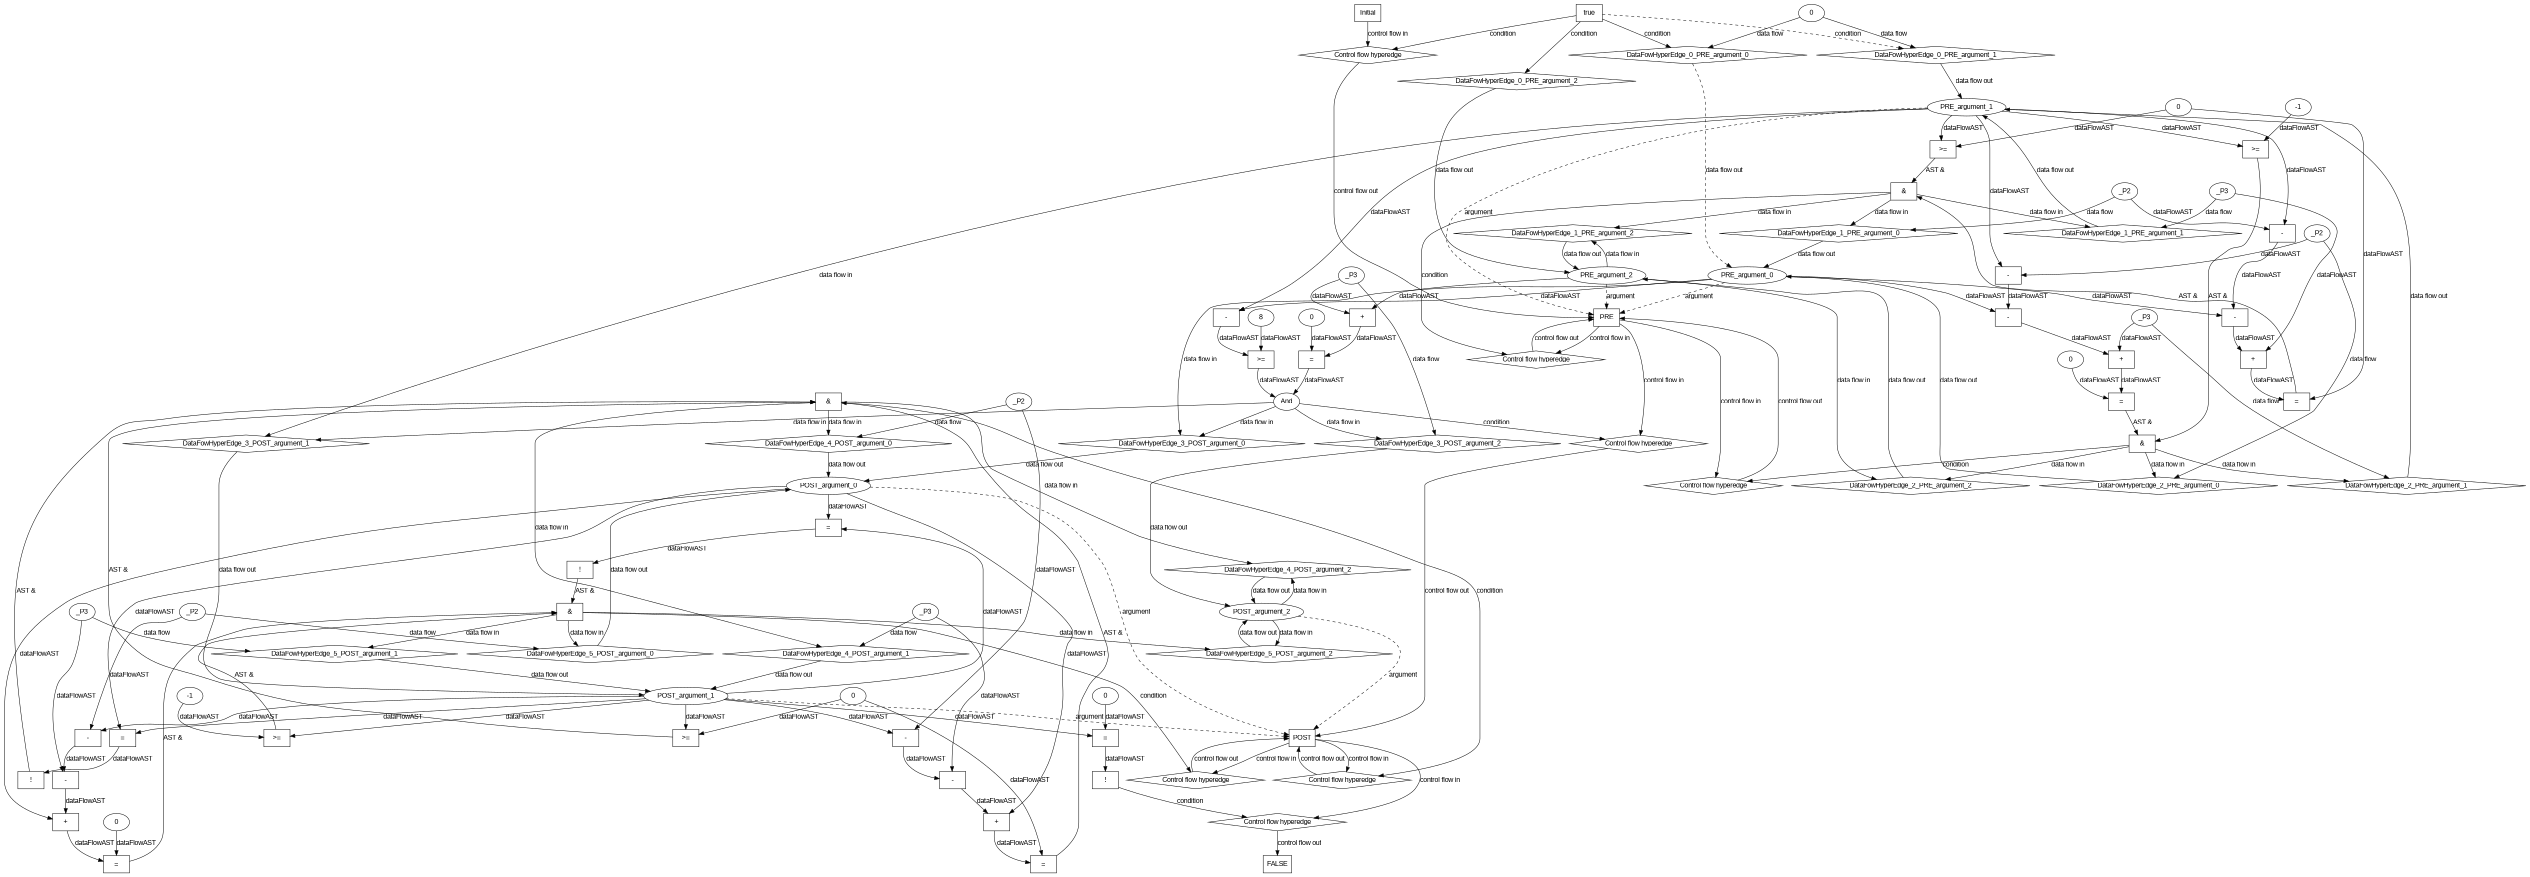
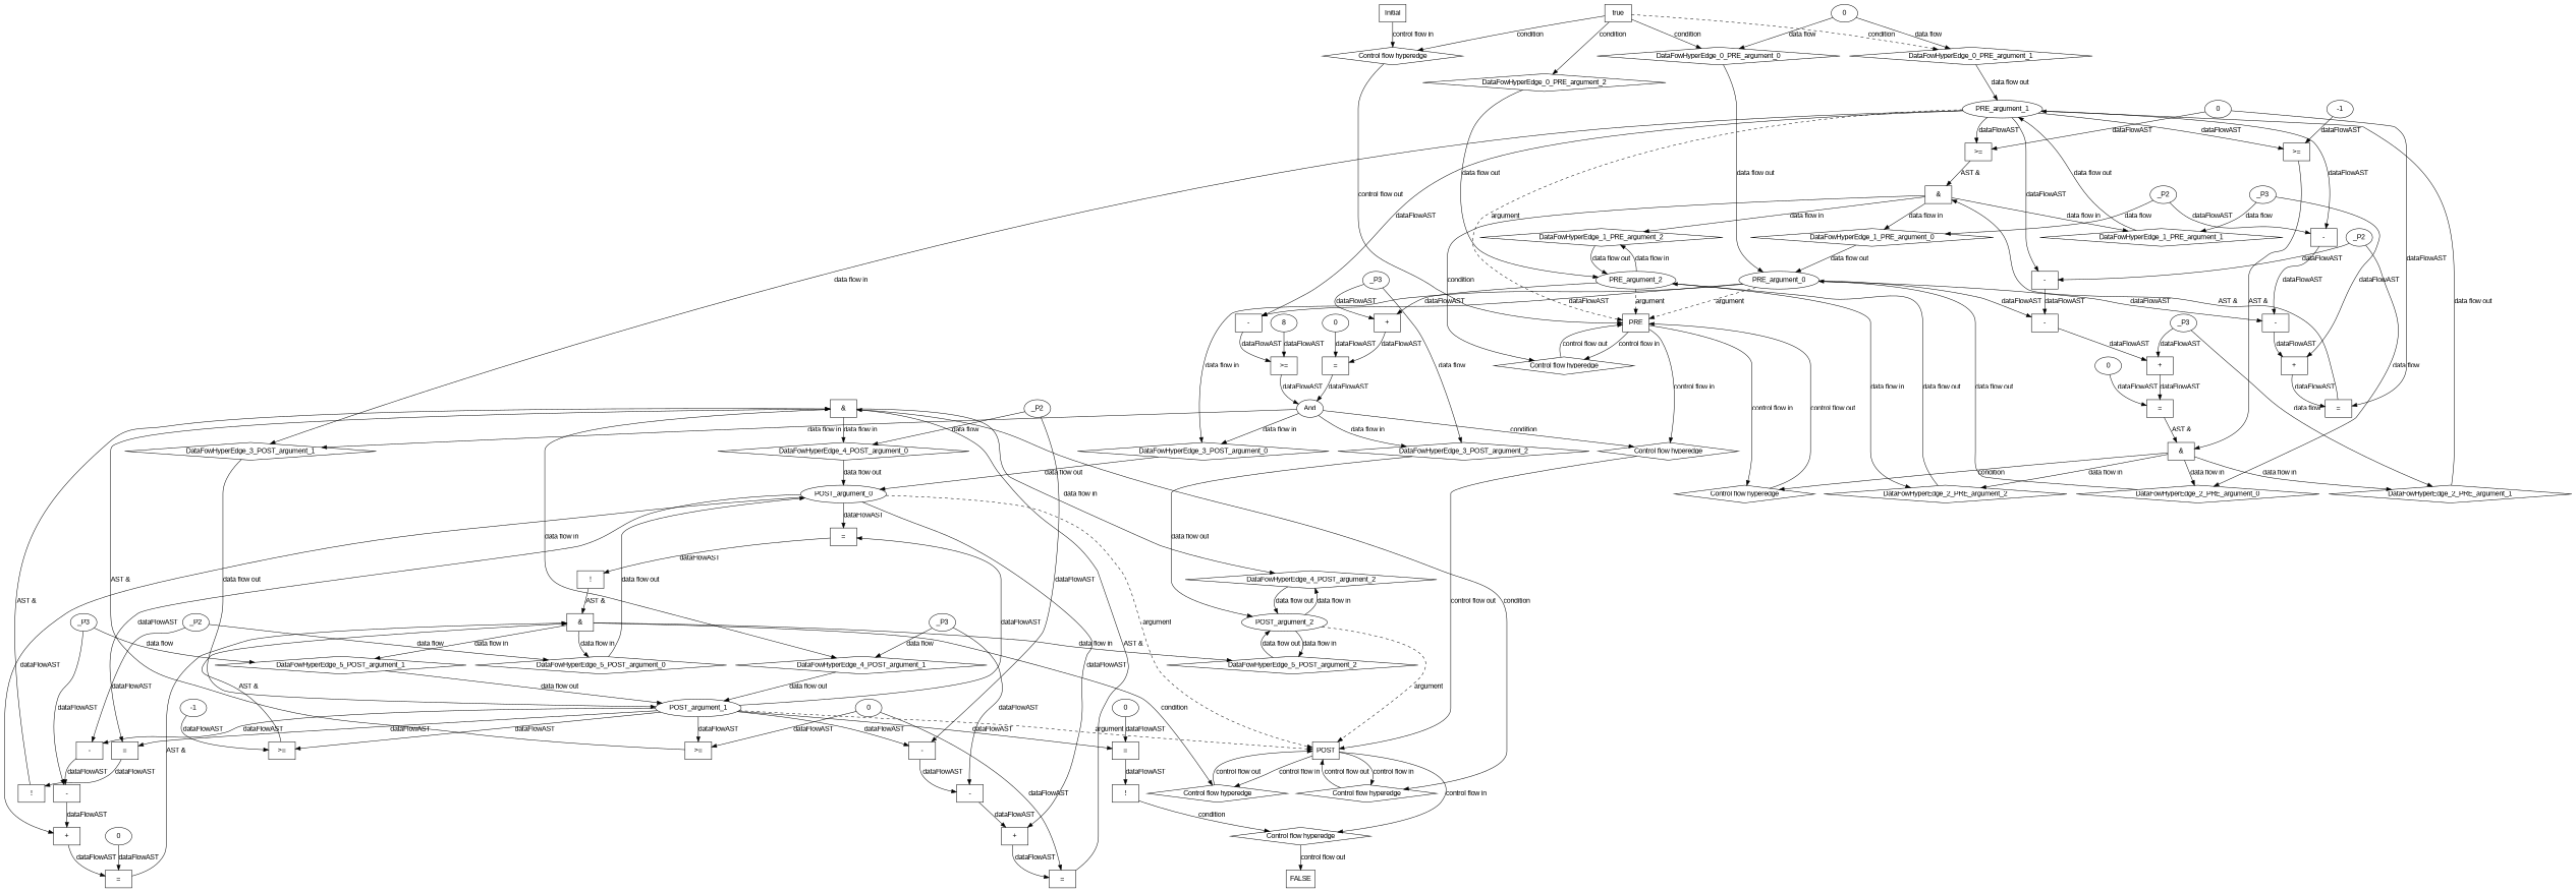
  digraph {
    fontname="Liberation Sans"
    node [fontname="Liberation Sans" nodeName=argument0 shape=rect]
    edge [fontname="Liberation Sans"]
    n1 [label=POST nodeName=POST]
    n2 [label="Control flow hyperedge" nodeName=ControlFowHyperEdge_4 shape=diamond]
    n3 [label="Control flow hyperedge" nodeName=ControlFowHyperEdge_5 shape=diamond]
    n4 [label="Control flow hyperedge" nodeName=ControlFowHyperEdge_6 shape=diamond]
    n5 [label=FALSE nodeName=FALSE]
    n6 [label=PRE nodeName=PRE]
    n7 [label="Control flow hyperedge" nodeName=ControlFowHyperEdge_1 shape=diamond]
    n8 [label="Control flow hyperedge" nodeName=ControlFowHyperEdge_2 shape=diamond]
    n9 [label="Control flow hyperedge" nodeName=ControlFowHyperEdge_3 shape=diamond]
    n10 [label=Initial nodeName=Initial]
    n11 [label="Control flow hyperedge" nodeName=ControlFowHyperEdge_0 shape=diamond]
    n12 [label=PRE_argument_0 shape=oval]
    n13 [label="-" nodeName=xxxPRE___PRE_1xxxguard1_node_3]
    n14 [label="-" nodeName=xxxPRE___PRE_2xxxguard1_node_3]
    n15 [label="-" nodeName=xxxPOST___PRE_3xxxguard_0_node_7]
    n16 [label=DataFowHyperEdge_3_POST_argument_0 nodeName=DataFowHyperEdge_3_POST_argument_0 shape=diamond]
    n17 [label="+" nodeName=xxxPRE___PRE_1xxxguard1_node_1]
    n18 [label="+" nodeName=xxxPRE___PRE_2xxxguard1_node_1]
    n19 [label=">=" nodeName=xxxPOST___PRE_3xxxguard_0_node_6]
    n20 [label=POST_argument_0 shape=oval]
    n21 [label=PRE_argument_1 nodeName=argument1 shape=oval]
    n22 [label=">=" nodeName=xxxPRE___PRE_1xxxguard_0_node_0]
    n23 [label="-" nodeName=xxxPRE___PRE_1xxxguard1_node_4]
    n24 [label=">=" nodeName=xxxPRE___PRE_2xxxguard_0_node_0]
    n25 [label="-" nodeName=xxxPRE___PRE_2xxxguard1_node_4]
    n26 [label=DataFowHyperEdge_3_POST_argument_1 nodeName=DataFowHyperEdge_3_POST_argument_1 shape=diamond]
    n27 [label="&" nodeName=xxxPRE___PRE_1xxx_and]
    n28 [label="&" nodeName=xxxPRE___PRE_2xxx_and]
    n29 [label=POST_argument_1 nodeName=argument1 shape=oval]
    n30 [label=PRE_argument_2 nodeName=argument2 shape=oval]
    n31 [label="+" nodeName=xxxPOST___PRE_3xxxguard_0_node_2]
    n32 [label=DataFowHyperEdge_1_PRE_argument_2 nodeName=DataFowHyperEdge_1_PRE_argument_2 shape=diamond]
    n33 [label=DataFowHyperEdge_2_PRE_argument_2 nodeName=DataFowHyperEdge_2_PRE_argument_2 shape=diamond]
    n34 [label="=" nodeName=xxxPOST___PRE_3xxxguard_0_node_1]
    n35 [label="=" nodeName=xxxPOST___POST_4xxxguard_0_node_1]
    n36 [label="+" nodeName=xxxPOST___POST_4xxxguard2_node_1]
    n37 [label="=" nodeName=xxxPOST___POST_5xxxguard_0_node_1]
    n38 [label="+" nodeName=xxxPOST___POST_5xxxguard2_node_1]
    n39 [label="!" nodeName=xxxPOST___POST_4xxxguard_0_node_0]
    n40 [label="=" nodeName=xxxPOST___POST_4xxxguard2_node_0]
    n41 [label="!" nodeName=xxxPOST___POST_5xxxguard_0_node_0]
    n42 [label="=" nodeName=xxxPOST___POST_5xxxguard2_node_0]
    n43 [label=">=" nodeName=xxxPOST___POST_4xxxguard1_node_0]
    n44 [label="-" nodeName=xxxPOST___POST_4xxxguard2_node_4]
    n45 [label=">=" nodeName=xxxPOST___POST_5xxxguard1_node_0]
    n46 [label="-" nodeName=xxxPOST___POST_5xxxguard2_node_4]
    n47 [label="=" nodeName=xxxFALSE___POST_6xxxguard_0_node_1]
    n48 [label="&" nodeName=xxxPOST___POST_4xxx_and]
    n49 [label="-" nodeName=xxxPOST___POST_4xxxguard2_node_3]
    n50 [label="&" nodeName=xxxPOST___POST_5xxx_and]
    n51 [label="-" nodeName=xxxPOST___POST_5xxxguard2_node_3]
    n52 [label="!" nodeName=xxxFALSE___POST_6xxxguard_0_node_0]
    n53 [label=POST_argument_2 nodeName=argument2 shape=oval]
    n54 [label=DataFowHyperEdge_4_POST_argument_2 nodeName=DataFowHyperEdge_4_POST_argument_2 shape=diamond]
    n55 [label=DataFowHyperEdge_5_POST_argument_2 nodeName=DataFowHyperEdge_5_POST_argument_2 shape=diamond]
    n56 [label=true nodeName=true_0]
    n57 [label=DataFowHyperEdge_0_PRE_argument_0 nodeName=DataFowHyperEdge_0_PRE_argument_0 shape=diamond]
    n58 [label=DataFowHyperEdge_0_PRE_argument_1 nodeName=DataFowHyperEdge_0_PRE_argument_1 shape=diamond]
    n59 [label=DataFowHyperEdge_0_PRE_argument_2 nodeName=DataFowHyperEdge_0_PRE_argument_2 shape=diamond]
    n60 [label=0 nodeName=xxxPRE___Initial_0xxxdataFlow_0_node_0 shape=""]
    n61 [label=DataFowHyperEdge_1_PRE_argument_0 nodeName=DataFowHyperEdge_1_PRE_argument_0 shape=diamond]
    n62 [label=DataFowHyperEdge_1_PRE_argument_1 nodeName=DataFowHyperEdge_1_PRE_argument_1 shape=diamond]
    n63 [label=0 nodeName=xxxPRE___PRE_1xxxguard_0_node_2 shape=""]
    n64 [label="=" nodeName=xxxPRE___PRE_1xxxguard1_node_0]
    n65 [label=_P3 nodeName=xxxPRE___PRE_1xxxdataFlow1_node_0 shape=""]
    n66 [label=_P2 nodeName=xxxPRE___PRE_1xxxdataFlow_0_node_0 shape=""]
    n67 [label=DataFowHyperEdge_2_PRE_argument_0 nodeName=DataFowHyperEdge_2_PRE_argument_0 shape=diamond]
    n68 [label=DataFowHyperEdge_2_PRE_argument_1 nodeName=DataFowHyperEdge_2_PRE_argument_1 shape=diamond]
    n69 [label=-1 nodeName=xxxPRE___PRE_2xxxguard_0_node_1 shape=""]
    n70 [label="=" nodeName=xxxPRE___PRE_2xxxguard1_node_0]
    n71 [label=0 nodeName=xxxPRE___PRE_2xxxguard1_node_8 shape=""]
    n72 [label=_P3 nodeName=xxxPRE___PRE_2xxxdataFlow1_node_0 shape=""]
    n73 [label=_P2 nodeName=xxxPRE___PRE_2xxxdataFlow_0_node_0 shape=""]
    n74 [label=And nodeName=xxxPOST___PRE_3xxxguard_0_node_0 shape=""]
    n75 [label=DataFowHyperEdge_3_POST_argument_2 nodeName=DataFowHyperEdge_3_POST_argument_2 shape=diamond]
    n76 [label=0 nodeName=xxxPOST___PRE_3xxxguard_0_node_5 shape=""]
    n77 [label=8 nodeName=xxxPOST___PRE_3xxxguard_0_node_10 shape=""]
    n78 [label=_P3 nodeName=xxxPOST___PRE_3xxxdataFlow_0_node_0 shape=""]
    n79 [label=DataFowHyperEdge_4_POST_argument_0 nodeName=DataFowHyperEdge_4_POST_argument_0 shape=diamond]
    n80 [label=DataFowHyperEdge_4_POST_argument_1 nodeName=DataFowHyperEdge_4_POST_argument_1 shape=diamond]
    n81 [label=0 nodeName=xxxPOST___POST_4xxxguard1_node_2 shape=""]
    n82 [label=_P3 nodeName=xxxPOST___POST_4xxxdataFlow1_node_0 shape=""]
    n83 [label=_P2 nodeName=xxxPOST___POST_4xxxdataFlow_0_node_0 shape=""]
    n84 [label=DataFowHyperEdge_5_POST_argument_0 nodeName=DataFowHyperEdge_5_POST_argument_0 shape=diamond]
    n85 [label=DataFowHyperEdge_5_POST_argument_1 nodeName=DataFowHyperEdge_5_POST_argument_1 shape=diamond]
    n86 [label=-1 nodeName=xxxPOST___POST_5xxxguard1_node_1 shape=""]
    n87 [label=0 nodeName=xxxPOST___POST_5xxxguard2_node_8 shape=""]
    n88 [label=_P3 nodeName=xxxPOST___POST_5xxxdataFlow1_node_0 shape=""]
    n89 [label=_P2 nodeName=xxxPOST___POST_5xxxdataFlow_0_node_0 shape=""]
    n90 [label=0 nodeName=xxxFALSE___POST_6xxxguard_0_node_3 shape=""]
    n1 -> n2 [label="control flow in"]
    n1 -> n3 [label="control flow in"]
    n1 -> n4 [label="control flow in"]
    n2 -> n1 [label="control flow out"]
    n3 -> n1 [label="control flow out"]
    n4 -> n5 [label="control flow out"]
    n6 -> n7 [label="control flow in"]
    n6 -> n8 [label="control flow in"]
    n6 -> n9 [label="control flow in"]
    n7 -> n6 [label="control flow out"]
    n8 -> n6 [label="control flow out"]
    n9 -> n1 [label="control flow out"]
    n10 -> n11 [label="control flow in"]
    n11 -> n6 [label="control flow out"]
    n12 -> n6 [label=argument style=dashed]
    n12 -> n13 [label=dataFlowAST]
    n12 -> n14 [label=dataFlowAST]
    n12 -> n15 [label=dataFlowAST]
    n12 -> n16 [label="data flow in"]
    n13 -> n17 [label=dataFlowAST]
    n14 -> n18 [label=dataFlowAST]
    n15 -> n19 [label=dataFlowAST]
    n16 -> n20 [label="data flow out"]
    n17 -> n64 [label=dataFlowAST]
    n18 -> n70 [label=dataFlowAST]
    n19 -> n74 [label=dataFlowAST]
    n20 -> n1 [label=argument style=dashed]
    n20 -> n35 [label=dataFlowAST]
    n20 -> n36 [label=dataFlowAST]
    n20 -> n37 [label=dataFlowAST]
    n20 -> n38 [label=dataFlowAST]
    n21 -> n6 [label=argument style=dashed]
    n21 -> n15 [label=dataFlowAST]
    n21 -> n22 [label=dataFlowAST]
    n21 -> n23 [label=dataFlowAST]
    n21 -> n24 [label=dataFlowAST]
    n21 -> n25 [label=dataFlowAST]
    n21 -> n26 [label="data flow in"]
    n22 -> n27 [label="AST &"]
    n23 -> n13 [label=dataFlowAST]
    n24 -> n28 [label="AST &"]
    n25 -> n14 [label=dataFlowAST]
    n26 -> n29 [label="data flow out"]
    n27 -> n7 [label=condition]
    n27 -> n32 [label="data flow in"]
    n27 -> n61 [label="data flow in"]
    n27 -> n62 [label="data flow in"]
    n28 -> n8 [label=condition]
    n28 -> n33 [label="data flow in"]
    n28 -> n67 [label="data flow in"]
    n28 -> n68 [label="data flow in"]
    n29 -> n1 [label=argument style=dashed]
    n29 -> n35 [label=dataFlowAST]
    n29 -> n37 [label=dataFlowAST]
    n29 -> n43 [label=dataFlowAST]
    n29 -> n44 [label=dataFlowAST]
    n29 -> n45 [label=dataFlowAST]
    n29 -> n46 [label=dataFlowAST]
    n29 -> n47 [label=dataFlowAST]
    n30 -> n6 [label=argument style=dashed]
    n30 -> n31 [label=dataFlowAST]
    n30 -> n32 [label="data flow in"]
    n30 -> n33 [label="data flow in"]
    n31 -> n34 [label=dataFlowAST]
    n32 -> n30 [label="data flow out"]
    n33 -> n30 [label="data flow out"]
    n34 -> n74 [label=dataFlowAST]
    n35 -> n39 [label=dataFlowAST]
    n36 -> n40 [label=dataFlowAST]
    n37 -> n41 [label=dataFlowAST]
    n38 -> n42 [label=dataFlowAST]
    n39 -> n48 [label="AST &"]
    n40 -> n48 [label="AST &"]
    n41 -> n50 [label="AST &"]
    n42 -> n50 [label="AST &"]
    n43 -> n48 [label="AST &"]
    n44 -> n49 [label=dataFlowAST]
    n45 -> n50 [label="AST &"]
    n46 -> n51 [label=dataFlowAST]
    n47 -> n52 [label=dataFlowAST]
    n48 -> n2 [label=condition]
    n48 -> n54 [label="data flow in"]
    n48 -> n79 [label="data flow in"]
    n48 -> n80 [label="data flow in"]
    n49 -> n36 [label=dataFlowAST]
    n50 -> n3 [label=condition]
    n50 -> n55 [label="data flow in"]
    n50 -> n84 [label="data flow in"]
    n50 -> n85 [label="data flow in"]
    n51 -> n38 [label=dataFlowAST]
    n52 -> n4 [label=condition]
    n53 -> n1 [label=argument style=dashed]
    n53 -> n54 [label="data flow in"]
    n53 -> n55 [label="data flow in"]
    n54 -> n53 [label="data flow out"]
    n55 -> n53 [label="data flow out"]
    n56 -> n11 [label=condition]
    n56 -> n57 [label=condition]
    n56 -> n58 [label=condition style=dashed]
    n56 -> n59 [label=condition]
-   n57 -> n12 [label="data flow out" style=dashed]
+   n57 -> n12 [label="data flow out"]
    n58 -> n21 [label="data flow out"]
    n59 -> n30 [label="data flow out"]
    n60 -> n57 [label="data flow"]
    n60 -> n58 [label="data flow"]
    n61 -> n12 [label="data flow out"]
    n62 -> n21 [label="data flow out"]
    n63 -> n22 [label=dataFlowAST]
    n63 -> n64 [label=dataFlowAST]
    n64 -> n27 [label="AST &"]
    n65 -> n17 [label=dataFlowAST]
    n65 -> n62 [label="data flow"]
    n66 -> n23 [label=dataFlowAST]
    n66 -> n61 [label="data flow"]
    n67 -> n12 [label="data flow out"]
    n68 -> n21 [label="data flow out"]
    n69 -> n24 [label=dataFlowAST]
    n70 -> n28 [label="AST &"]
    n71 -> n70 [label=dataFlowAST]
    n72 -> n18 [label=dataFlowAST]
    n72 -> n68 [label="data flow"]
    n73 -> n25 [label=dataFlowAST]
    n73 -> n67 [label="data flow"]
    n74 -> n9 [label=condition]
    n74 -> n16 [label="data flow in"]
    n74 -> n26 [label="data flow in"]
    n74 -> n75 [label="data flow in"]
    n75 -> n53 [label="data flow out"]
    n76 -> n34 [label=dataFlowAST]
    n77 -> n19 [label=dataFlowAST]
    n78 -> n31 [label=dataFlowAST]
    n78 -> n75 [label="data flow"]
    n79 -> n20 [label="data flow out"]
    n80 -> n29 [label="data flow out"]
    n81 -> n40 [label=dataFlowAST]
    n81 -> n43 [label=dataFlowAST]
    n82 -> n49 [label=dataFlowAST]
    n82 -> n80 [label="data flow"]
    n83 -> n44 [label=dataFlowAST]
    n83 -> n79 [label="data flow"]
    n84 -> n20 [label="data flow out"]
    n85 -> n29 [label="data flow out"]
    n86 -> n45 [label=dataFlowAST]
    n87 -> n42 [label=dataFlowAST]
    n88 -> n51 [label=dataFlowAST]
    n88 -> n85 [label="data flow"]
    n89 -> n46 [label=dataFlowAST]
    n89 -> n84 [label="data flow"]
    n90 -> n47 [label=dataFlowAST]
  }
